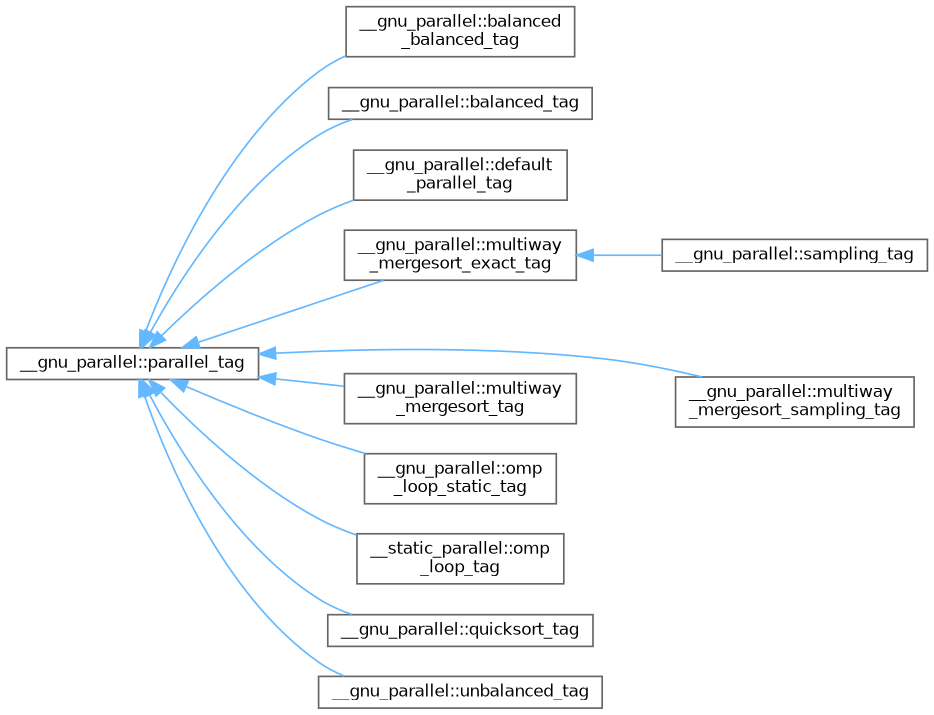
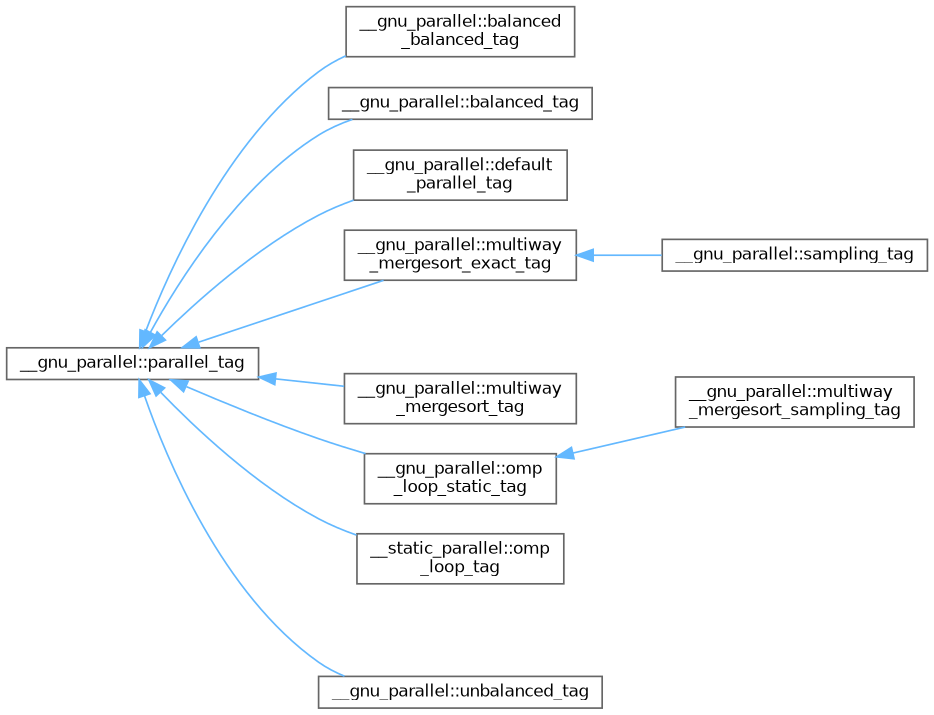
  digraph {
    rankdir=LR
    node [color=grey40 fillcolor=white fontname=Helvetica fontsize=10 shape=box style=filled]
    edge [color=steelblue1 dir=back fontname=Helvetica fontsize=10 labelfontname=Helvetica labelfontsize=10 style=solid]
    n1 [height=0.2 label="__gnu_parallel::parallel_tag" width=0.4]
    n2 [height=0.2 label="__gnu_parallel::balanced\l_balanced_tag" width=0.4]
    n3 [height=0.2 label="__gnu_parallel::balanced_tag" width=0.4]
    n4 [height=0.2 label="__gnu_parallel::default\l_parallel_tag" width=0.4]
    n5 [height=0.2 label="__gnu_parallel::multiway\l_mergesort_exact_tag" width=0.4]
    n6 [height=0.2 label="__gnu_parallel::multiway\l_mergesort_sampling_tag" width=0.4]
    n7 [height=0.2 label="__gnu_parallel::multiway\l_mergesort_tag" width=0.4]
    n8 [height=0.2 label="__gnu_parallel::omp\l_loop_static_tag" width=0.4]
    n9 [height=0.2 label="__static_parallel::omp\l_loop_tag" width=0.4]
-   n10 [height=0.2 label="__gnu_parallel::quicksort_tag" width=0.4]
    n11 [height=0.2 label="__gnu_parallel::unbalanced_tag" width=0.4]
    n12 [height=0.2 label="__gnu_parallel::sampling_tag" width=0.4]
    n1 -> n2
    n1 -> n3
    n1 -> n4
    n1 -> n5
-   n1 -> n6
+   n8 -> n6
    n1 -> n7
    n1 -> n8
    n1 -> n9
-   n1 -> n10
    n1 -> n11
    n5 -> n12
  }
